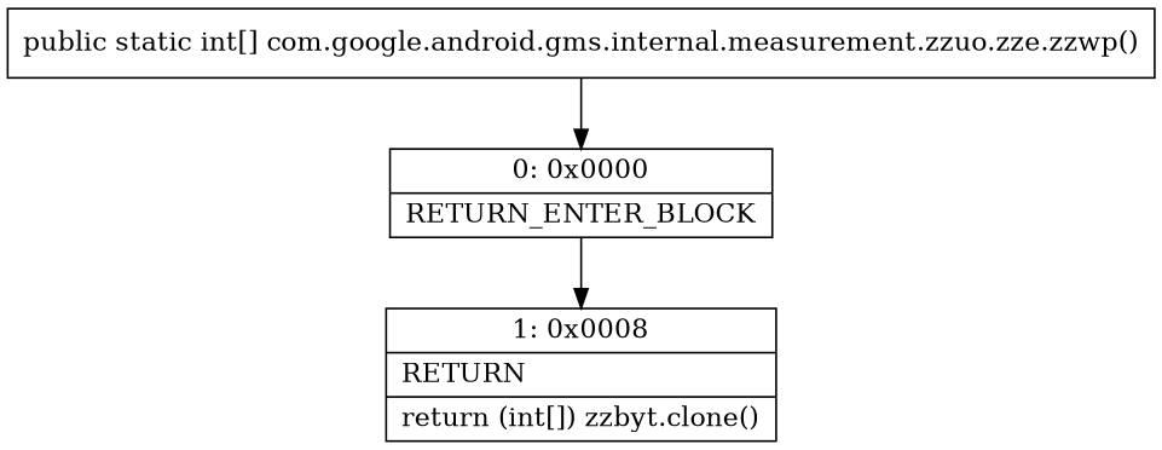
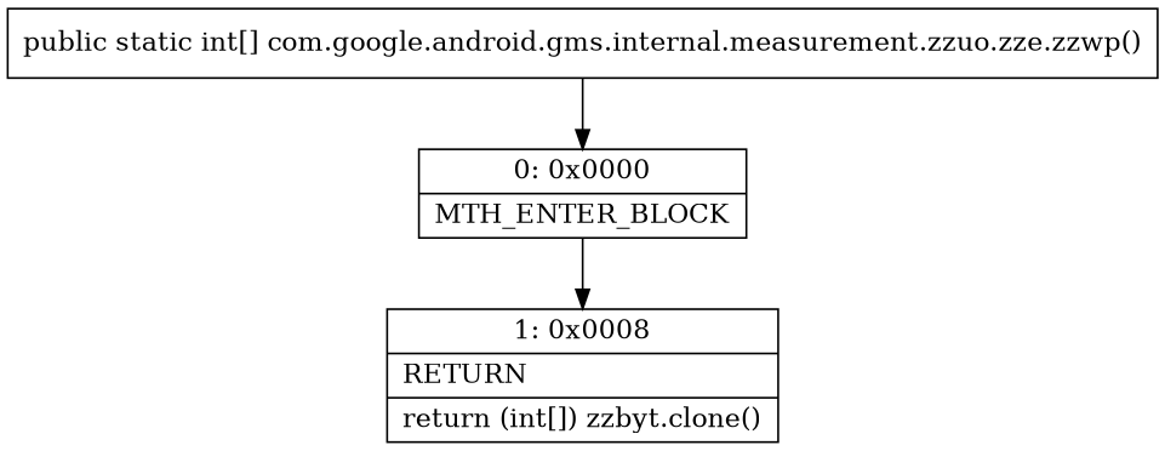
  digraph {
    node [shape=record]
-   n1 [label="{0\:\ 0x0000|RETURN_ENTER_BLOCK\l}"]
+   n1 [label="{0\:\ 0x0000|MTH_ENTER_BLOCK\l}"]
    n2 [label="{1\:\ 0x0008|RETURN\l|return (int[]) zzbyt.clone()\l}"]
    n3 [label="{public static int[] com.google.android.gms.internal.measurement.zzuo.zze.zzwp() }"]
    n1 -> n2
    n3 -> n1
  }
